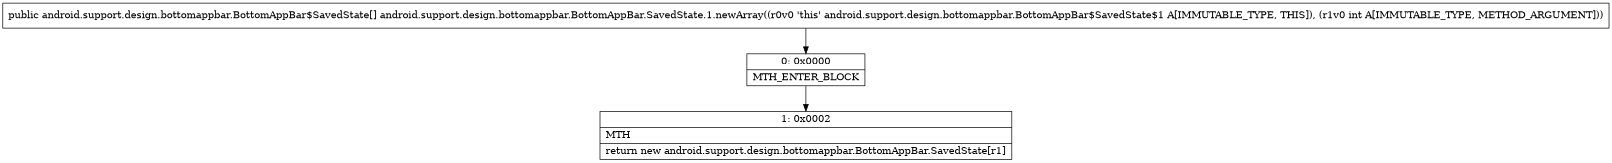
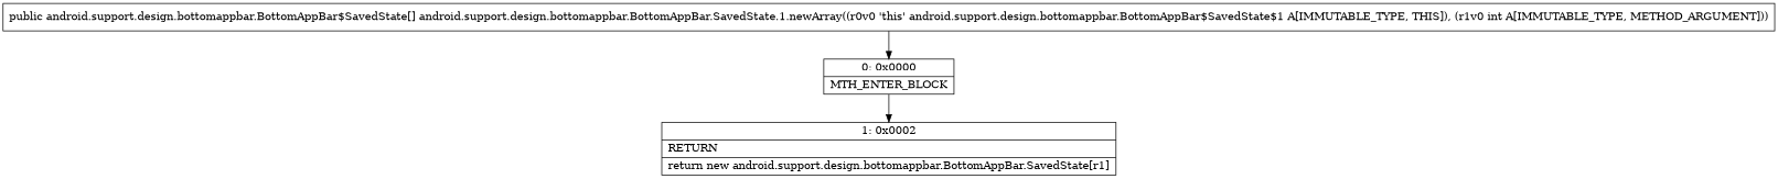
  digraph {
    node [shape=record]
    n1 [label="{0\:\ 0x0000|MTH_ENTER_BLOCK\l}"]
-   n2 [label="{1\:\ 0x0002|MTH\l|return new android.support.design.bottomappbar.BottomAppBar.SavedState[r1]\l}"]
+   n2 [label="{1\:\ 0x0002|RETURN\l|return new android.support.design.bottomappbar.BottomAppBar.SavedState[r1]\l}"]
    n3 [label="{public android.support.design.bottomappbar.BottomAppBar$SavedState[] android.support.design.bottomappbar.BottomAppBar.SavedState.1.newArray((r0v0 'this' android.support.design.bottomappbar.BottomAppBar$SavedState$1 A[IMMUTABLE_TYPE, THIS]), (r1v0 int A[IMMUTABLE_TYPE, METHOD_ARGUMENT])) }"]
    n1 -> n2
    n3 -> n1
  }
